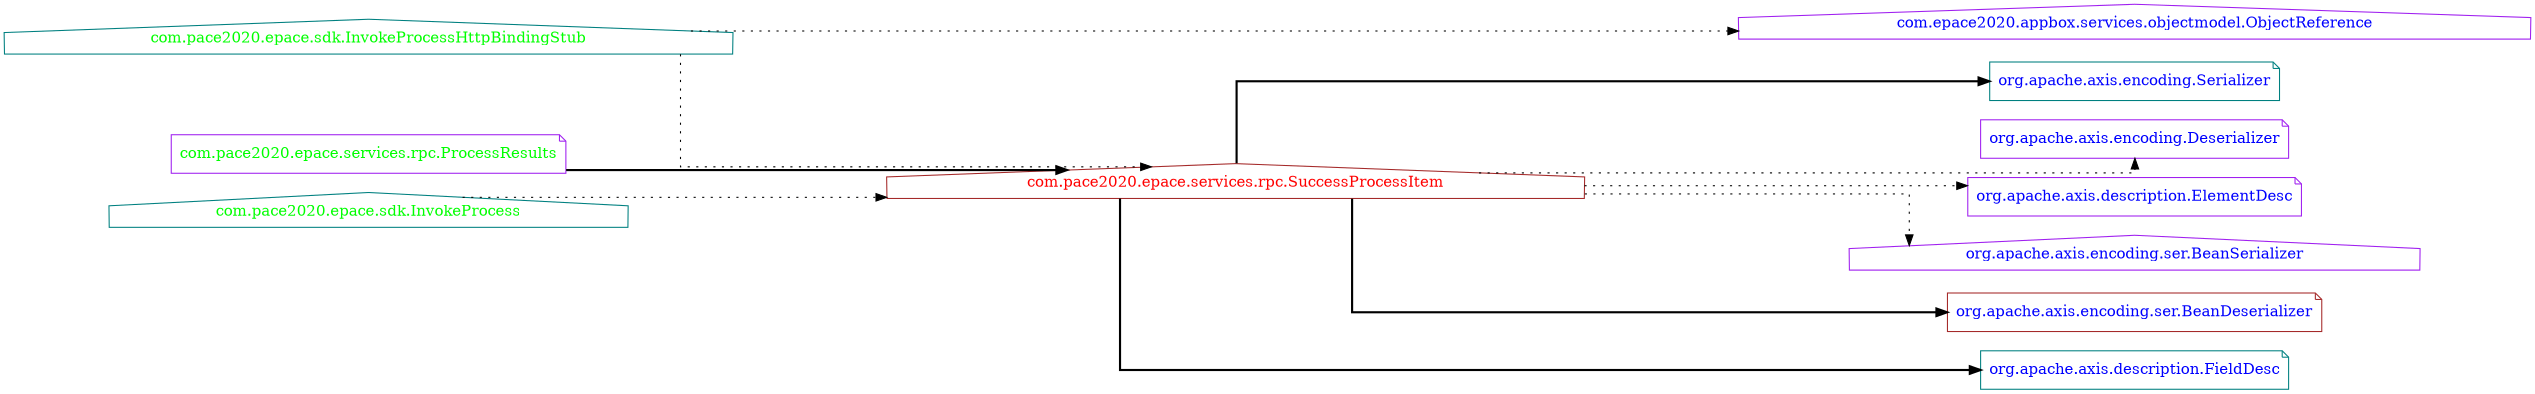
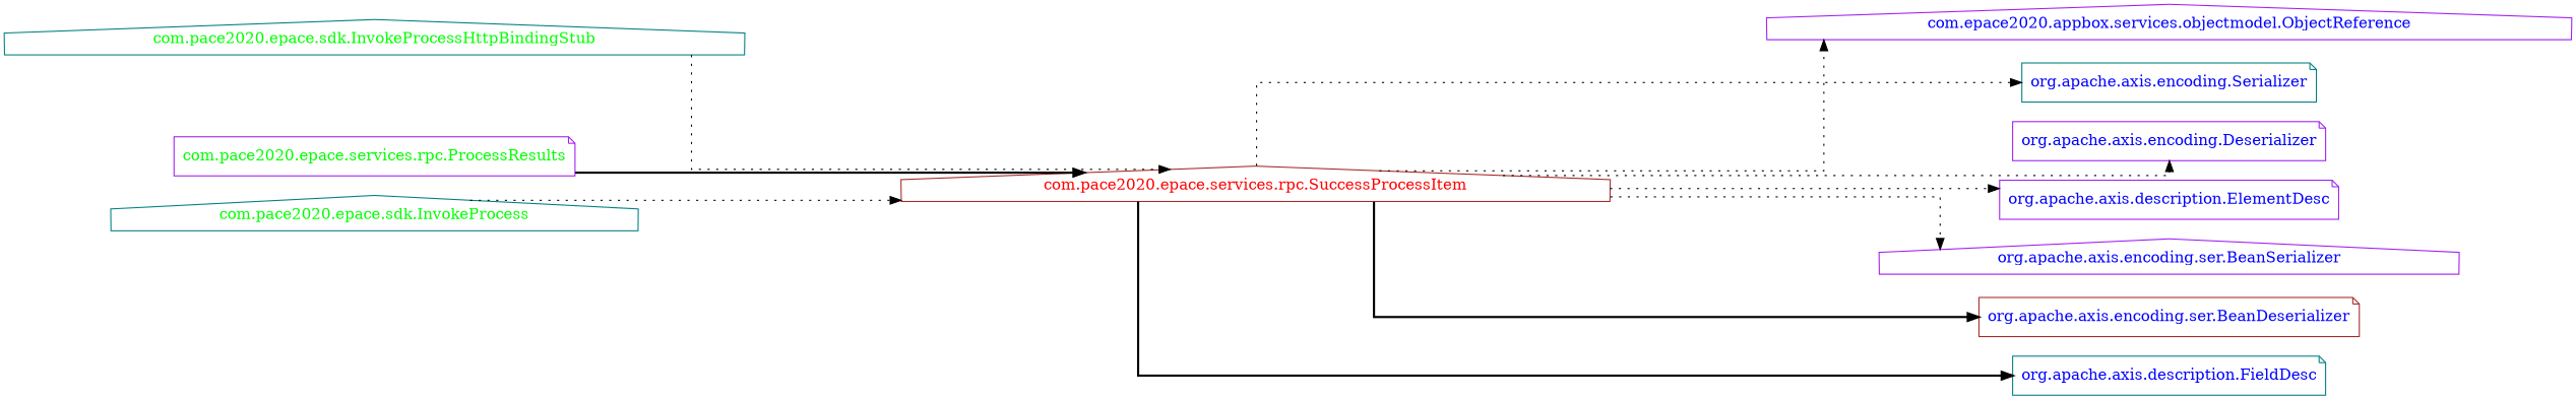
  digraph {
    concentrate=true
    rankdir=LR
    ranksep=2.0
    splines=ortho
    node [color=purple fontcolor=blue shape=note]
    edge [style=dotted]
    "com.pace2020.epace.services.rpc.SuccessProcessItem" [color=brown fontcolor=red shape=house]
    n2 [label="com.epace2020.appbox.services.objectmodel.ObjectReference" shape=house]
    "org.apache.axis.encoding.Serializer" [color=teal]
    "org.apache.axis.encoding.Deserializer"
    "org.apache.axis.description.ElementDesc"
    "org.apache.axis.encoding.ser.BeanSerializer" [shape=house]
    "org.apache.axis.encoding.ser.BeanDeserializer" [color=brown]
    "org.apache.axis.description.FieldDesc" [color=teal]
    "com.pace2020.epace.sdk.InvokeProcessHttpBindingStub" [color=teal fontcolor=green shape=house]
    "com.pace2020.epace.services.rpc.ProcessResults" [fontcolor=green]
    "com.pace2020.epace.sdk.InvokeProcess" [color=teal fontcolor=green shape=house]
-   "com.pace2020.epace.sdk.InvokeProcessHttpBindingStub" -> n2
-   "com.pace2020.epace.services.rpc.SuccessProcessItem" -> "org.apache.axis.encoding.Serializer" [style=bold]
+   "com.pace2020.epace.services.rpc.SuccessProcessItem" -> n2
+   "com.pace2020.epace.services.rpc.SuccessProcessItem" -> "org.apache.axis.encoding.Serializer"
    "com.pace2020.epace.services.rpc.SuccessProcessItem" -> "org.apache.axis.encoding.Deserializer"
    "com.pace2020.epace.services.rpc.SuccessProcessItem" -> "org.apache.axis.description.ElementDesc"
    "com.pace2020.epace.services.rpc.SuccessProcessItem" -> "org.apache.axis.encoding.ser.BeanSerializer"
    "com.pace2020.epace.services.rpc.SuccessProcessItem" -> "org.apache.axis.encoding.ser.BeanDeserializer" [style=bold]
    "com.pace2020.epace.services.rpc.SuccessProcessItem" -> "org.apache.axis.description.FieldDesc" [style=bold]
    "com.pace2020.epace.sdk.InvokeProcessHttpBindingStub" -> "com.pace2020.epace.services.rpc.SuccessProcessItem"
    "com.pace2020.epace.services.rpc.ProcessResults" -> "com.pace2020.epace.services.rpc.SuccessProcessItem" [style=bold]
    "com.pace2020.epace.sdk.InvokeProcess" -> "com.pace2020.epace.services.rpc.SuccessProcessItem"
  }
